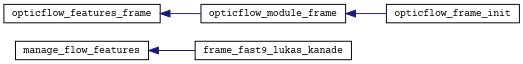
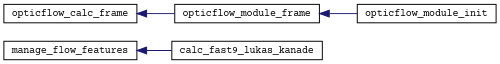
  digraph {
    fontname="Courier Prime"
    rankdir=LR
    node [color=black fillcolor=white fontname="Courier Prime" fontsize=10 shape=record style=filled]
    edge [color=midnightblue dir=back fontname="Courier Prime" fontsize=10 labelfontname=FreeSans labelfontsize=10 style=solid]
-   n1 [height=0.2 label=frame_fast9_lukas_kanade width=0.4]
+   n1 [height=0.2 label=calc_fast9_lukas_kanade width=0.4]
    n2 [height=0.2 label=manage_flow_features width=0.4]
-   n3 [height=0.2 label=opticflow_features_frame width=0.4]
+   n3 [height=0.2 label=opticflow_calc_frame width=0.4]
    n4 [height=0.2 label=opticflow_module_frame width=0.4]
-   n5 [height=0.2 label=opticflow_frame_init width=0.4]
+   n5 [height=0.2 label=opticflow_module_init width=0.4]
    n2 -> n1
    n3 -> n4
    n4 -> n5
  }
